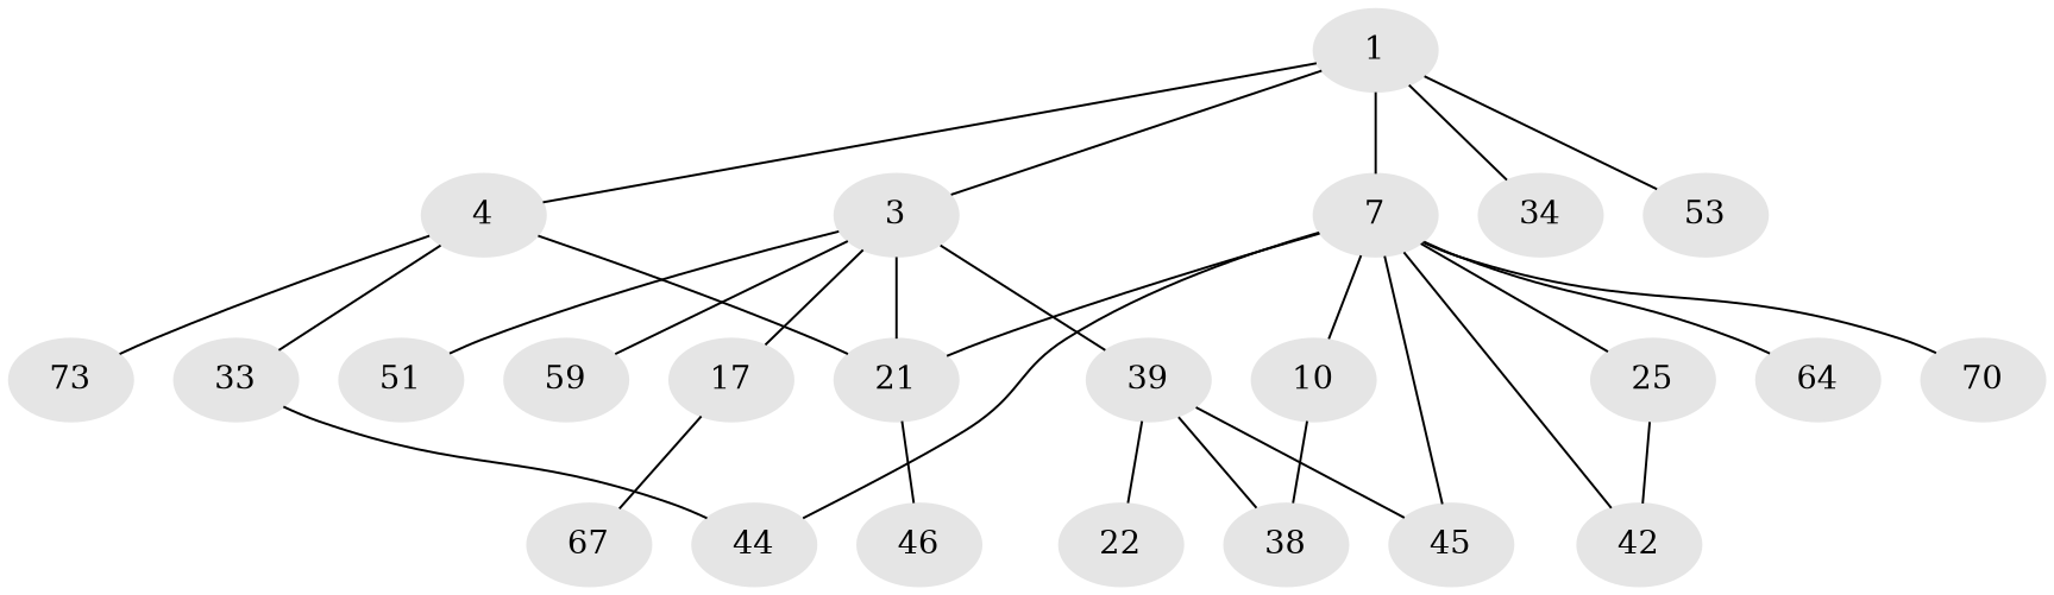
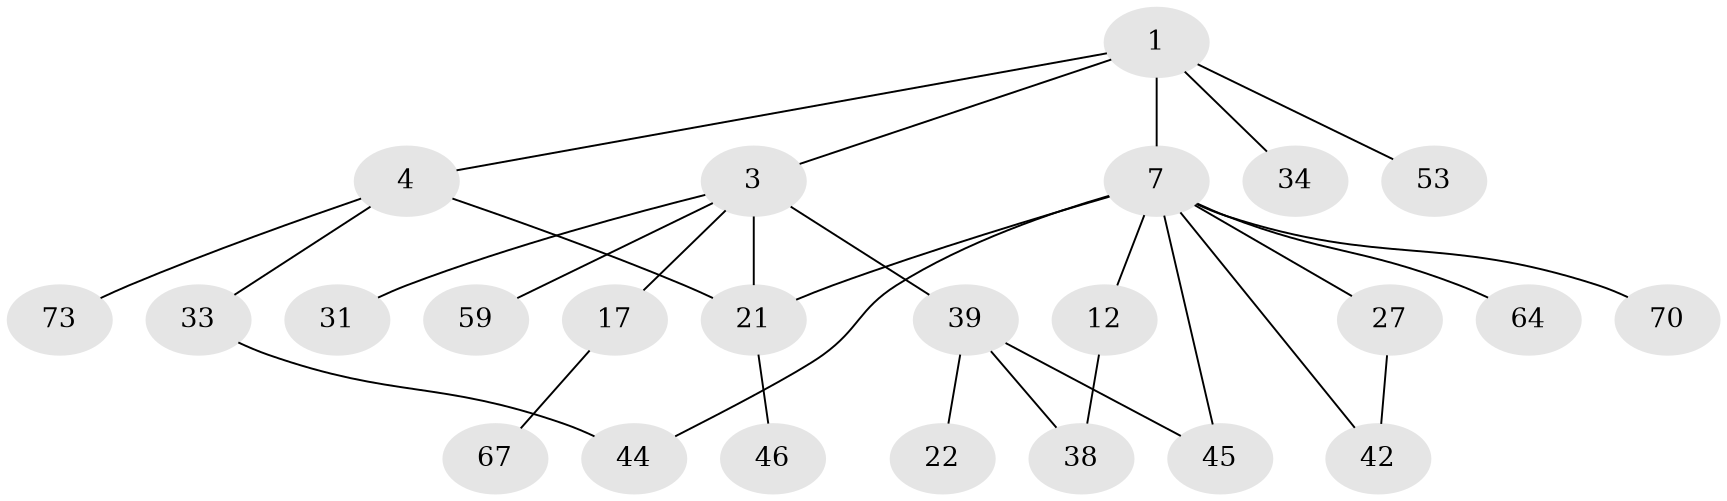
  graph {
    node [color=gray90 style=filled]
    1 [super="+2+5+66"]
    3 [super="+15+14+13"]
    4 [super="+10+32+18"]
    7 [super="+37+8+29+24"]
    34
    53
    17 [super="+43+38"]
    21 [super="+25"]
    39 [super="+54+57"]
-   51
+   51 [label=31]
    59 [super="+72"]
    33 [super="+40+55+58+61"]
    73
-   12 [super="+41" label=10]
-   27 [super="+31" label=25]
+   12 [super="+41"]
+   27 [super="+31"]
    42 [super="+47"]
    45
    64
    70
    44 [super="+56"]
    67
    46
    n23 [label=38]
    n24 [label=22 super="+74"]
    1 -- 3
    1 -- 4
    1 -- 7 [weight=2]
    1 -- 34
    1 -- 53
    3 -- 17
    3 -- 21
    3 -- 39 [weight=2]
    3 -- 51
    3 -- 59
    4 -- 21
    4 -- 33
    4 -- 73
    7 -- 21
    7 -- 12
    7 -- 27
    7 -- 42
    7 -- 45
    7 -- 64
    7 -- 70
    7 -- 44
    17 -- 67
    21 -- 46
    39 -- 45
    39 -- n23
    39 -- n24 [weight=2]
    33 -- 44
    12 -- n23
    27 -- 42
  }
